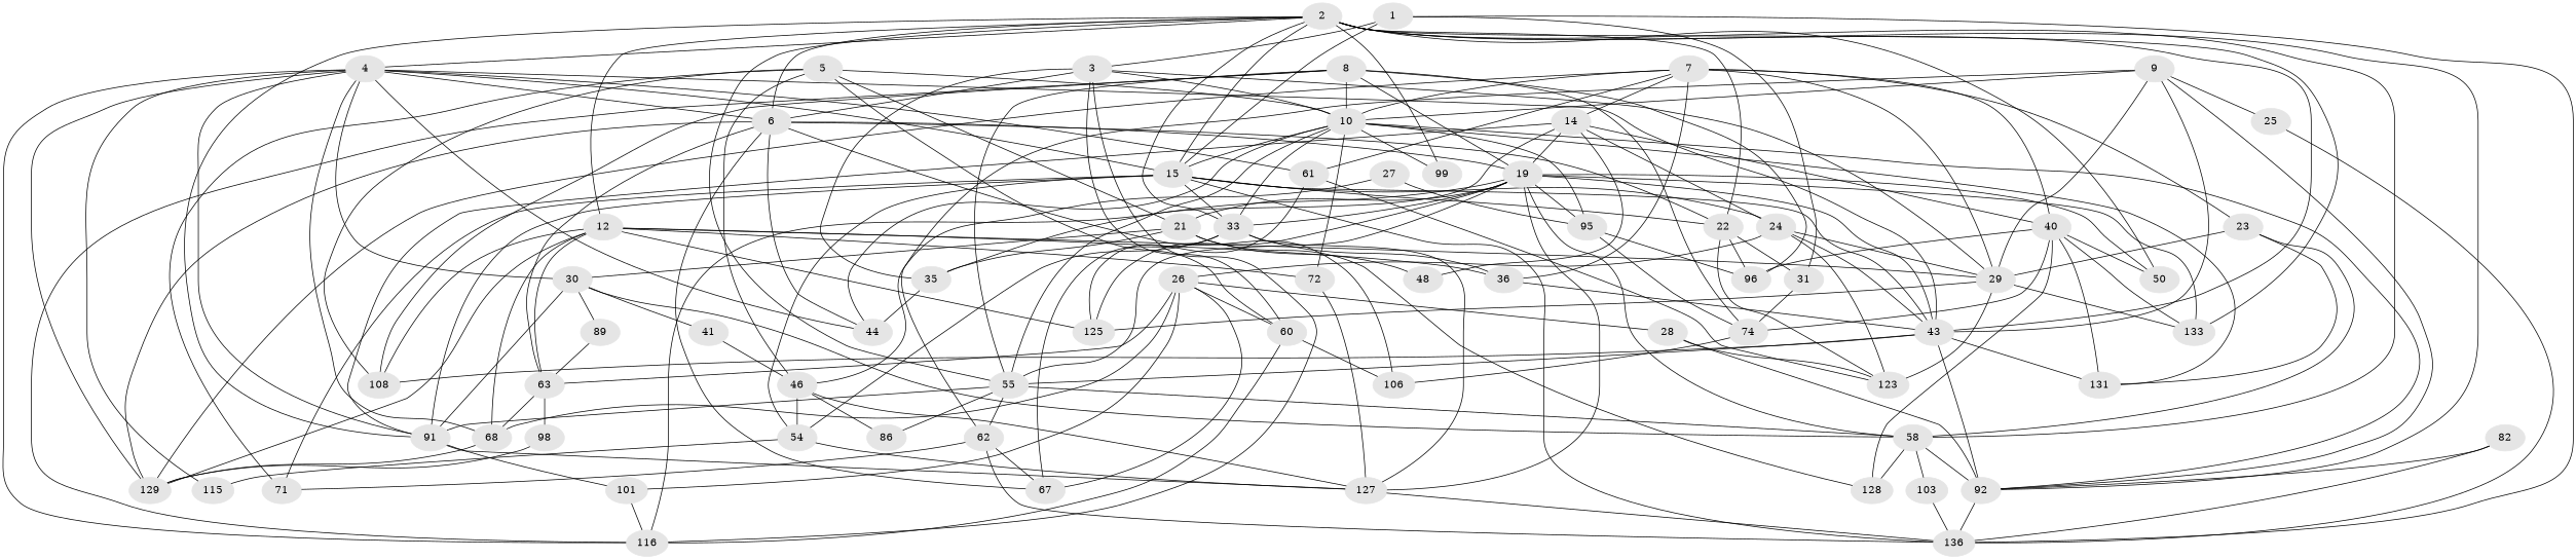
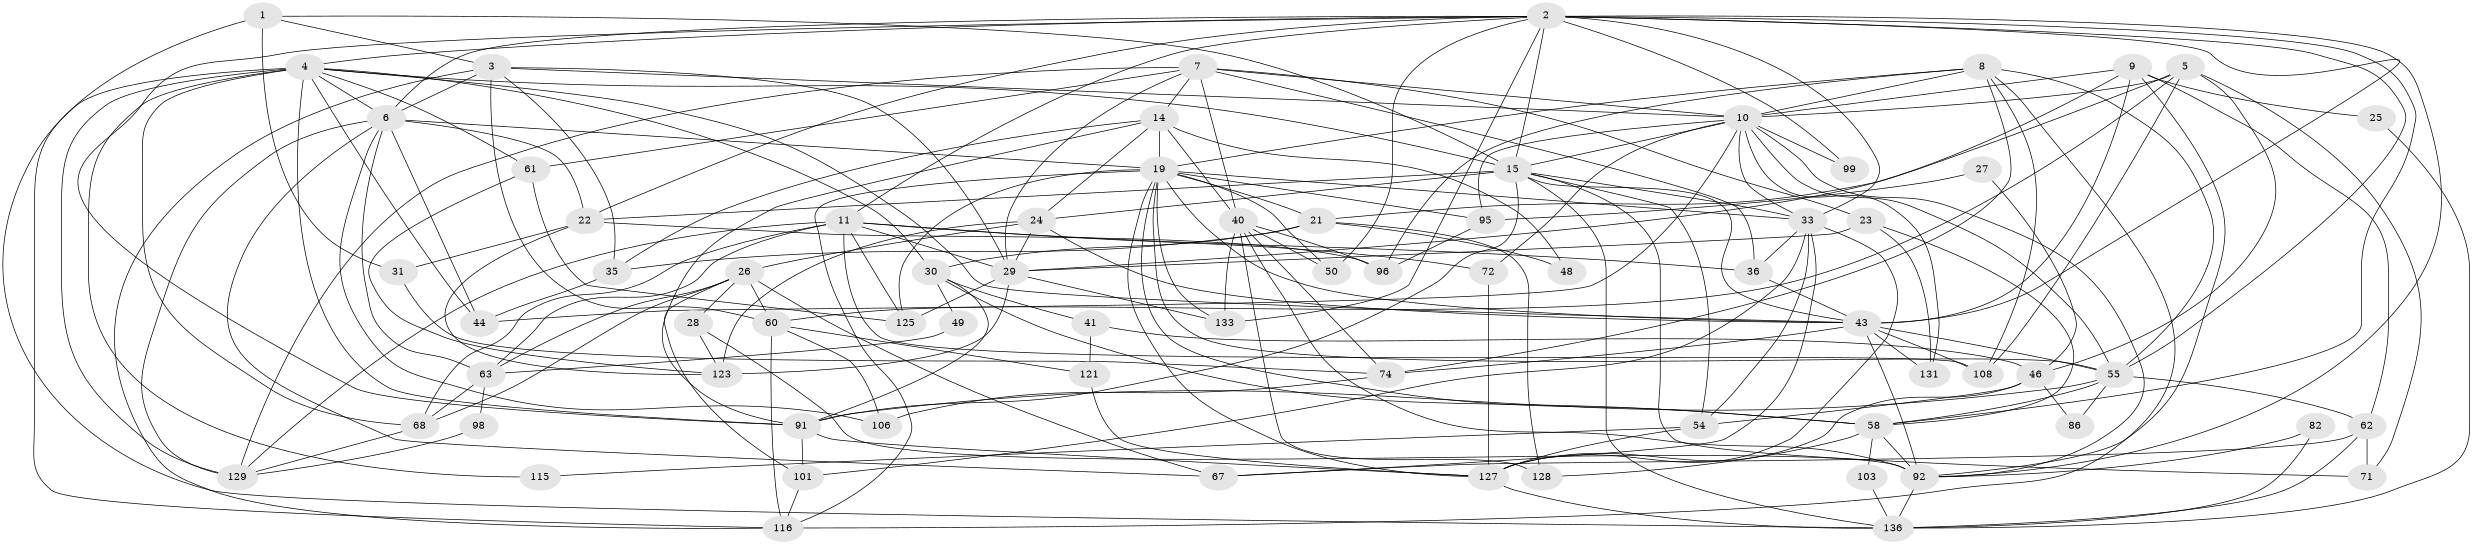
  graph {
    node [color=gray90 style=filled]
    1 [super="+13"]
    3 [super="+83+34"]
    15 [super="+52"]
    31 [super="+113"]
    136
    6 [super="+69+39"]
    10 [super="+16+20+17"]
    29 [super="+87+139"]
    35
    60 [super="+141+132"]
    116
    22 [super="+65+37"]
    33 [super="+89+105"]
    43 [super="+135+75+90"]
    91 [super="+130+102+126"]
    71
    24 [super="+59"]
    54
    74
    2 [super="+47"]
    4 [super="+45+100+122+77"]
-   11 [super="+104+18" label=12]
+   11 [super="+104+18"]
    50
    55 [super="+78"]
    58 [super="+109"]
    92 [super="+94"]
    99
    133
    30
    44 [super="+134"]
    61
    68
    115
    129
    19 [super="+120"]
    63
    67 [super="+111"]
    106
    108
    36 [super="+80"]
    72 [super="+114"]
    125
    96
    123
    127 [super="+137"]
    101
    131
    62
    86
    128
    103
    95
+   121
    41
-   49 [label=89]
+   49
    5 [super="+12"]
    21 [super="+32"]
    46 [super="+124"]
    48
    98
    7 [super="+38+51"]
    14 [super="+64+119"]
    23 [super="+57"]
    40 [super="+76"]
    8 [super="+81+118"]
    9 [super="+42"]
    25
    26 [super="+56"]
    28
    27
    82
    1 -- 3
    1 -- 15
    1 -- 31
    1 -- 136
    3 -- 6
    3 -- 10
    3 -- 29
    3 -- 35
    3 -- 60
    3 -- 116
    15 -- 136
    15 -- 22
    15 -- 33
    15 -- 43
    15 -- 91
    15 -- 71
    15 -- 24
    15 -- 54
    31 -- 74
    6 -- 22
    6 -- 44
    6 -- 129
    6 -- 19
    6 -- 63 [weight=2]
    6 -- 67
    6 -- 106
    10 -- 15
    10 -- 33
    10 -- 55
    10 -- 92
    10 -- 99
    10 -- 44
    10 -- 72
    10 -- 131
    10 -- 95
    29 -- 133
    29 -- 125
    29 -- 123
    35 -- 44
    60 -- 116
    60 -- 106
+   60 -- 121
    22 -- 31 [weight=2]
    22 -- 96 [weight=2]
    22 -- 123
    33 -- 54
    33 -- 67
    33 -- 36
    33 -- 127
-   95 -- 74
+   33 -- 101
+   43 -- 74
    43 -- 55
    43 -- 92 [weight=2]
    43 -- 108
    43 -- 131
    91 -- 127
    91 -- 101
    24 -- 29
    24 -- 43
    24 -- 123
    24 -- 26
    54 -- 115
    54 -- 127
    74 -- 106
    2 -- 15
    2 -- 6
    2 -- 22
    2 -- 33
    2 -- 43
    2 -- 91
    2 -- 4
    2 -- 11
    2 -- 50
    2 -- 55
    2 -- 58
    2 -- 92
    2 -- 99
    2 -- 133
    4 -- 15
    4 -- 6
    4 -- 116
    4 -- 43
    4 -- 91
    4 -- 30
    4 -- 44 [weight=2]
    4 -- 61
    4 -- 68
    4 -- 115
    4 -- 129
    11 -- 29
    11 -- 68
    11 -- 129
    11 -- 63
    11 -- 108
    11 -- 36
    11 -- 72
    11 -- 125
    55 -- 91
    55 -- 58
    55 -- 62
    55 -- 86
    58 -- 92
    58 -- 128
    58 -- 103
    92 -- 136
    30 -- 91
    30 -- 58
    30 -- 41
    30 -- 49
    61 -- 125
    61 -- 123
    68 -- 129
    19 -- 116
    19 -- 33
    19 -- 43
    19 -- 50
    19 -- 55
    19 -- 58
    19 -- 133
    19 -- 125
    19 -- 127
    19 -- 95
    19 -- 21 [weight=2]
    63 -- 68
    63 -- 98
    36 -- 43
    72 -- 127
    127 -- 136
    101 -- 116
    62 -- 136
    62 -- 71
    62 -- 67
    103 -- 136
    95 -- 96
+   121 -- 127
+   41 -- 121
    41 -- 46
    49 -- 63
    5 -- 10
    5 -- 60
    5 -- 71
    5 -- 108
    5 -- 21
    5 -- 46
    21 -- 35
    21 -- 30
    21 -- 128
    21 -- 48
    46 -- 54
    46 -- 127
    46 -- 86
    98 -- 129
    7 -- 10
    7 -- 29 [weight=2]
    7 -- 61
    7 -- 129
    7 -- 36 [weight=2]
    7 -- 14
    7 -- 23
    7 -- 40
    14 -- 35
    14 -- 91
    14 -- 24
    14 -- 19
    14 -- 48
    14 -- 40
    23 -- 29
    23 -- 58
    23 -- 131
    40 -- 74
    40 -- 50
    40 -- 133
    40 -- 96
-   40 -- 131
+   40 -- 92
    40 -- 128
    8 -- 10
    8 -- 116
    8 -- 74
    8 -- 55
    8 -- 19
    8 -- 108
    8 -- 96
    9 -- 10
    9 -- 29
    9 -- 43
    9 -- 92
    9 -- 62
    9 -- 25
    25 -- 136
    26 -- 60
    26 -- 68
    26 -- 63
    26 -- 67
    26 -- 101
    26 -- 28
    28 -- 92
    28 -- 123
    27 -- 95
    27 -- 46
    82 -- 136
    82 -- 92
  }
